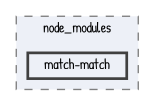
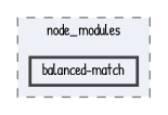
  digraph {
    compound=true
    fontname="Patrick Hand"
-   n1 [color=grey25 fillcolor="#edf0f7" fontname="Patrick Hand" fontsize=10 height=0.2 label="match-match" shape=box style="filled,bold" width=0.4]
+   n1 [color=grey25 fillcolor="#edf0f7" fontname="Patrick Hand" fontsize=10 height=0.2 label="balanced-match" shape=box style="filled,bold" width=0.4]
    subgraph cluster_1 {
      bgcolor="#edf0f7"
      fontsize=10
      label=node_modules
      pencolor=grey50
      style="filled,dashed"
      n1
    }
  }
